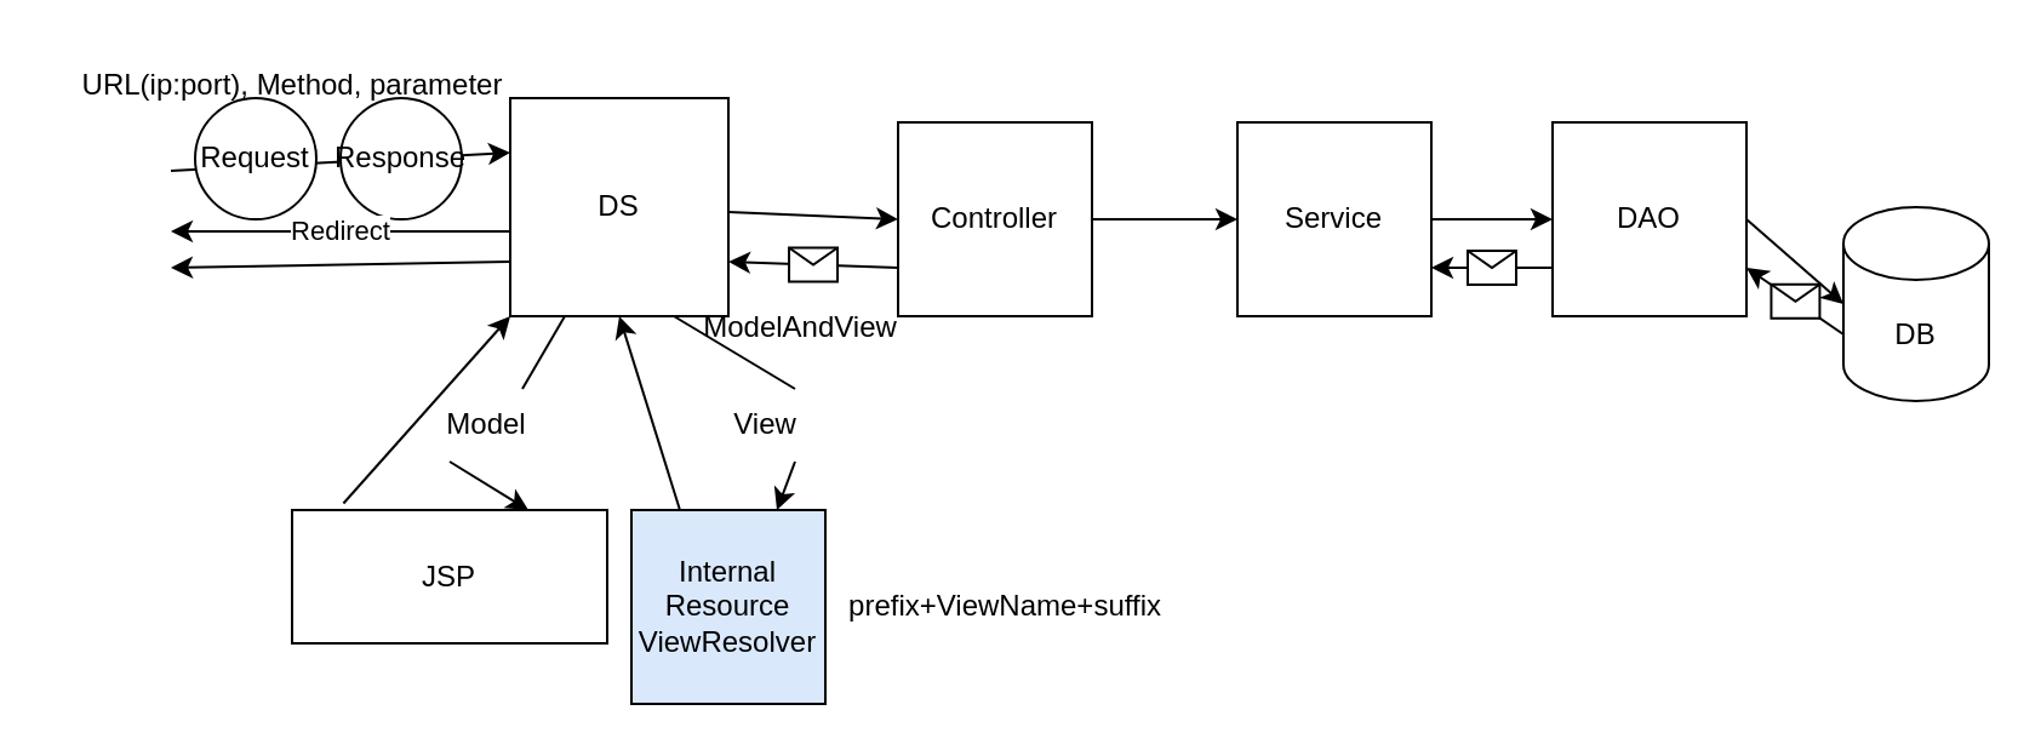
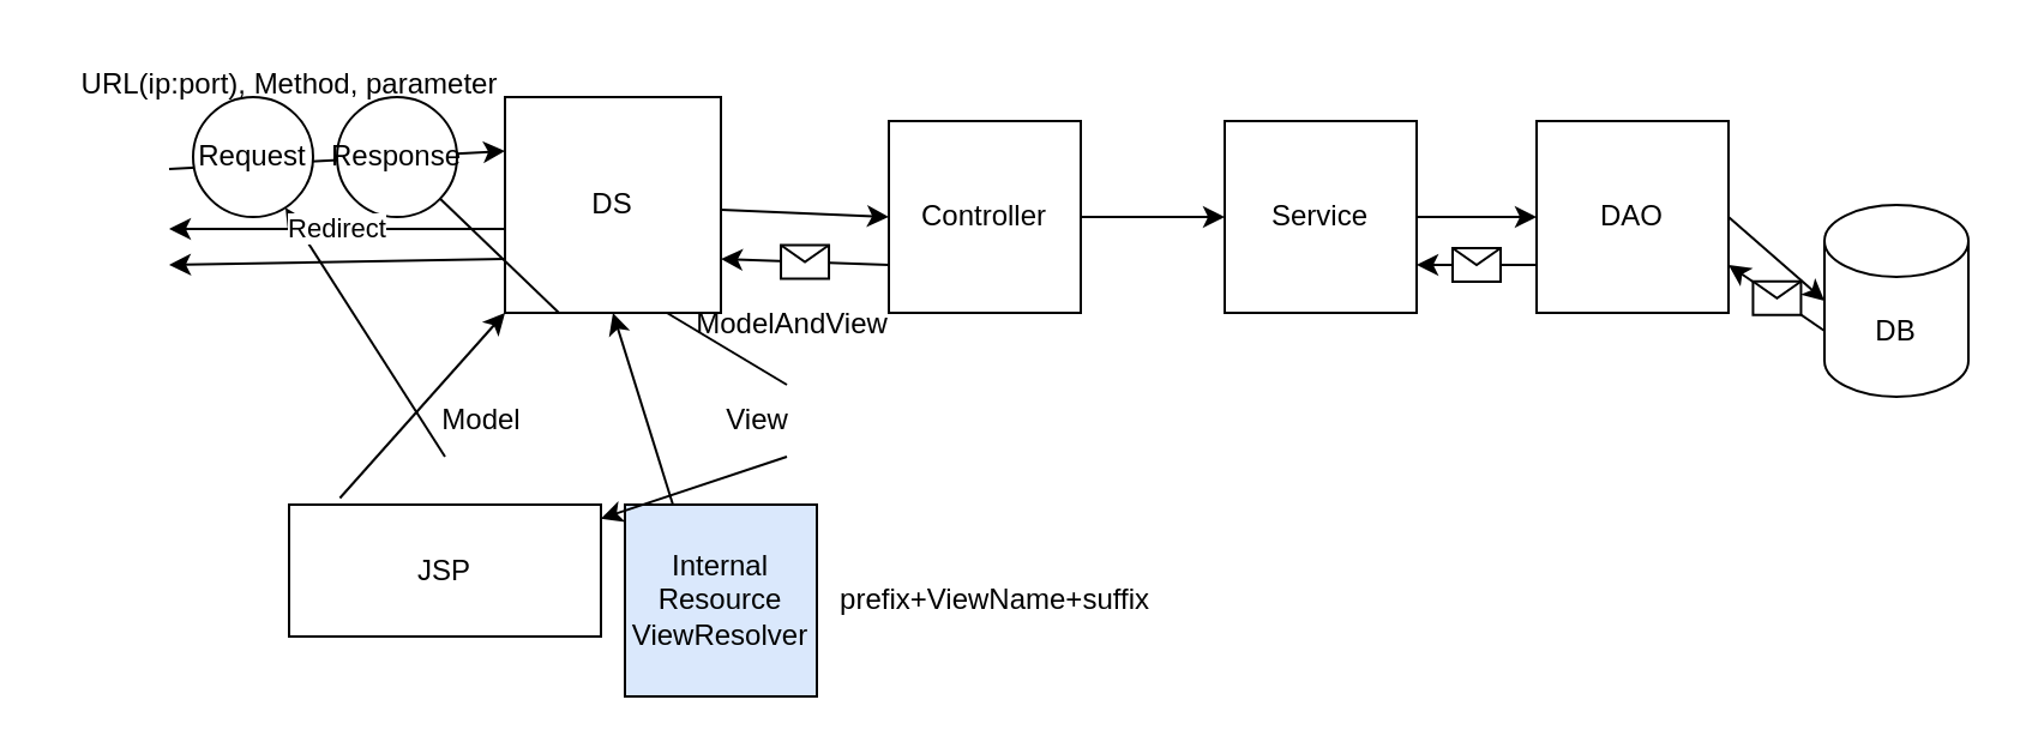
  <mxCell id="0" />
  <mxCell id="1" parent="0" />
  <mxCell id="2" value="DB" style="shape=cylinder3;whiteSpace=wrap;html=1;boundedLbl=1;backgroundOutline=1;size=15;" vertex="1" parent="1"><mxGeometry x="760" y="85" width="60" height="80" as="geometry" /></mxCell>
  <mxCell id="3" value="DAO" style="whiteSpace=wrap;html=1;aspect=fixed;" vertex="1" parent="1"><mxGeometry x="640" y="50" width="80" height="80" as="geometry" /></mxCell>
  <mxCell id="4" value="Service" style="whiteSpace=wrap;html=1;aspect=fixed;" vertex="1" parent="1"><mxGeometry x="510" y="50" width="80" height="80" as="geometry" /></mxCell>
  <mxCell id="5" value="Controller" style="whiteSpace=wrap;html=1;aspect=fixed;" vertex="1" parent="1"><mxGeometry x="370" y="50" width="80" height="80" as="geometry" /></mxCell>
  <mxCell id="6" value="JSP" style="whiteSpace=wrap;html=1;aspect=fixed;" vertex="1" parent="1"><mxGeometry x="120" y="210" width="130" height="55" as="geometry" /></mxCell>
  <mxCell id="7" value="DS" style="whiteSpace=wrap;html=1;aspect=fixed;" vertex="1" parent="1"><mxGeometry x="210" y="40" width="90" height="90" as="geometry" /></mxCell>
  <mxCell id="8" value="Internal&lt;br&gt;Resource&lt;br&gt;ViewResolver" style="whiteSpace=wrap;html=1;aspect=fixed;fillColor=#dae8fc;" vertex="1" parent="1"><mxGeometry x="260" y="210" width="80" height="80" as="geometry" /></mxCell>
  <mxCell id="9" value="" style="endArrow=classic;html=1;rounded=0;" edge="1" parent="1" source="7"><mxGeometry width="50" height="50" relative="1" as="geometry"><mxPoint x="380" y="140" as="sourcePoint" /><mxPoint x="370" y="90" as="targetPoint" /></mxGeometry></mxCell>
  <mxCell id="10" value="" style="endArrow=classic;html=1;rounded=0;" edge="1" parent="1" source="5"><mxGeometry width="50" height="50" relative="1" as="geometry"><mxPoint x="490" y="140" as="sourcePoint" /><mxPoint x="510" y="90" as="targetPoint" /></mxGeometry></mxCell>
  <mxCell id="11" value="" style="endArrow=classic;html=1;rounded=0;" edge="1" parent="1" source="4"><mxGeometry width="50" height="50" relative="1" as="geometry"><mxPoint x="630" y="140" as="sourcePoint" /><mxPoint x="640" y="90" as="targetPoint" /></mxGeometry></mxCell>
  <mxCell id="12" value="" style="endArrow=classic;html=1;rounded=0;exitX=1;exitY=0.5;exitDx=0;exitDy=0;entryX=0;entryY=0.5;entryDx=0;entryDy=0;entryPerimeter=0;" edge="1" parent="1" source="3" target="2"><mxGeometry width="50" height="50" relative="1" as="geometry"><mxPoint x="450" y="280" as="sourcePoint" /><mxPoint x="500" y="230" as="targetPoint" /></mxGeometry></mxCell>
  <mxCell id="13" value="" style="endArrow=classic;html=1;rounded=0;exitX=0;exitY=0;exitDx=0;exitDy=52.5;exitPerimeter=0;entryX=1;entryY=0.75;entryDx=0;entryDy=0;" edge="1" parent="1" source="2" target="3"><mxGeometry relative="1" as="geometry"><mxPoint x="430" y="260" as="sourcePoint" /><mxPoint x="530" y="260" as="targetPoint" /></mxGeometry></mxCell>
  <mxCell id="14" value="" style="shape=message;html=1;outlineConnect=0;" vertex="1" parent="13"><mxGeometry width="20" height="14" relative="1" as="geometry"><mxPoint x="-10" y="-7" as="offset" /></mxGeometry></mxCell>
  <mxCell id="15" value="" style="endArrow=classic;html=1;rounded=0;exitX=0;exitY=0.75;exitDx=0;exitDy=0;entryX=1;entryY=0.75;entryDx=0;entryDy=0;" edge="1" parent="1" source="3" target="4"><mxGeometry relative="1" as="geometry"><mxPoint x="560" y="260" as="sourcePoint" /><mxPoint x="660" y="260" as="targetPoint" /></mxGeometry></mxCell>
  <mxCell id="16" value="" style="shape=message;html=1;outlineConnect=0;" vertex="1" parent="15"><mxGeometry width="20" height="14" relative="1" as="geometry"><mxPoint x="-10" y="-7" as="offset" /></mxGeometry></mxCell>
  <mxCell id="17" value="" style="endArrow=classic;html=1;rounded=0;exitX=0;exitY=0.75;exitDx=0;exitDy=0;entryX=1;entryY=0.75;entryDx=0;entryDy=0;" edge="1" parent="1" source="5" target="7"><mxGeometry relative="1" as="geometry"><mxPoint x="430" y="260" as="sourcePoint" /><mxPoint x="530" y="260" as="targetPoint" /></mxGeometry></mxCell>
  <mxCell id="18" value="" style="shape=message;html=1;outlineConnect=0;" vertex="1" parent="17"><mxGeometry width="20" height="14" relative="1" as="geometry"><mxPoint x="-10" y="-7" as="offset" /></mxGeometry></mxCell>
  <mxCell id="19" value="ModelAndView" style="text;html=1;strokeColor=none;fillColor=none;align=center;verticalAlign=middle;whiteSpace=wrap;rounded=0;" vertex="1" parent="1"><mxGeometry x="300" y="120" width="60" height="30" as="geometry" /></mxCell>
- <mxCell id="20" value="" style="endArrow=classic;html=1;rounded=0;exitX=0.75;exitY=1;exitDx=0;exitDy=0;entryX=0.75;entryY=0;entryDx=0;entryDy=0;startArrow=none;" edge="1" parent="1" source="28" target="8"><mxGeometry width="50" height="50" relative="1" as="geometry"><mxPoint x="450" y="80" as="sourcePoint" /><mxPoint x="500" y="30" as="targetPoint" /></mxGeometry></mxCell>
+ <mxCell id="20" value="" style="endArrow=classic;html=1;rounded=0;exitX=0.75;exitY=1;exitDx=0;exitDy=0;startArrow=none;" edge="1" parent="1" source="28" target="6"><mxGeometry width="50" height="50" relative="1" as="geometry"><mxPoint x="450" y="80" as="sourcePoint" /><mxPoint x="500" y="30" as="targetPoint" /></mxGeometry></mxCell>
  <mxCell id="21" value="prefix+ViewName+suffix" style="text;html=1;align=center;verticalAlign=middle;resizable=0;points=[];autosize=1;strokeColor=none;fillColor=none;" vertex="1" parent="1"><mxGeometry x="339" y="235" width="150" height="30" as="geometry" /></mxCell>
  <mxCell id="22" value="" style="endArrow=classic;html=1;rounded=0;exitX=0.25;exitY=0;exitDx=0;exitDy=0;entryX=0.5;entryY=1;entryDx=0;entryDy=0;" edge="1" parent="1" source="8" target="7"><mxGeometry width="50" height="50" relative="1" as="geometry"><mxPoint x="450" y="80" as="sourcePoint" /><mxPoint x="500" y="30" as="targetPoint" /></mxGeometry></mxCell>
- <mxCell id="23" value="" style="endArrow=classic;html=1;rounded=0;exitX=0.25;exitY=1;exitDx=0;exitDy=0;entryX=0.75;entryY=0;entryDx=0;entryDy=0;startArrow=none;" edge="1" parent="1" source="26" target="6"><mxGeometry width="50" height="50" relative="1" as="geometry"><mxPoint x="90" y="180" as="sourcePoint" /><mxPoint x="140" y="130" as="targetPoint" /></mxGeometry></mxCell>
+ <mxCell id="23" value="" style="endArrow=classic;html=1;rounded=0;exitX=0.25;exitY=1;exitDx=0;exitDy=0;startArrow=none;" edge="1" parent="1" source="26" target="32"><mxGeometry width="50" height="50" relative="1" as="geometry"><mxPoint x="90" y="180" as="sourcePoint" /><mxPoint x="140" y="130" as="targetPoint" /></mxGeometry></mxCell>
  <mxCell id="24" value="" style="endArrow=classic;html=1;rounded=0;exitX=0.163;exitY=-0.05;exitDx=0;exitDy=0;exitPerimeter=0;entryX=0;entryY=1;entryDx=0;entryDy=0;" edge="1" parent="1" source="6" target="7"><mxGeometry width="50" height="50" relative="1" as="geometry"><mxPoint x="450" y="80" as="sourcePoint" /><mxPoint x="500" y="30" as="targetPoint" /></mxGeometry></mxCell>
- <mxCell id="25" value="" style="endArrow=none;html=1;rounded=0;exitX=0.25;exitY=1;exitDx=0;exitDy=0;entryX=0.75;entryY=0;entryDx=0;entryDy=0;" edge="1" parent="1" source="7" target="26"><mxGeometry width="50" height="50" relative="1" as="geometry"><mxPoint x="220" y="130" as="sourcePoint" /><mxPoint x="180" y="210" as="targetPoint" /></mxGeometry></mxCell>
+ <mxCell id="25" value="" style="endArrow=none;html=1;rounded=0;exitX=0.25;exitY=1;exitDx=0;exitDy=0;" edge="1" parent="1" source="7" target="33"><mxGeometry width="50" height="50" relative="1" as="geometry"><mxPoint x="220" y="130" as="sourcePoint" /><mxPoint x="180" y="210" as="targetPoint" /></mxGeometry></mxCell>
  <mxCell id="26" value="Model" style="text;html=1;align=center;verticalAlign=middle;resizable=0;points=[];autosize=1;strokeColor=none;fillColor=none;" vertex="1" parent="1"><mxGeometry x="170" y="160" width="60" height="30" as="geometry" /></mxCell>
  <mxCell id="27" value="" style="endArrow=none;html=1;rounded=0;exitX=0.75;exitY=1;exitDx=0;exitDy=0;entryX=0.75;entryY=0;entryDx=0;entryDy=0;" edge="1" parent="1" source="7" target="28"><mxGeometry width="50" height="50" relative="1" as="geometry"><mxPoint x="260" y="130" as="sourcePoint" /><mxPoint x="320" y="210" as="targetPoint" /></mxGeometry></mxCell>
  <mxCell id="28" value="View" style="text;html=1;align=center;verticalAlign=middle;resizable=0;points=[];autosize=1;strokeColor=none;fillColor=none;" vertex="1" parent="1"><mxGeometry x="290" y="160" width="50" height="30" as="geometry" /></mxCell>
  <mxCell id="29" value="" style="endArrow=classic;html=1;rounded=0;exitX=0;exitY=0.75;exitDx=0;exitDy=0;" edge="1" parent="1" source="7"><mxGeometry width="50" height="50" relative="1" as="geometry"><mxPoint x="70" y="150" as="sourcePoint" /><mxPoint x="70" y="110" as="targetPoint" /></mxGeometry></mxCell>
  <mxCell id="30" value="" style="endArrow=classic;html=1;rounded=0;entryX=0;entryY=0.25;entryDx=0;entryDy=0;" edge="1" parent="1" target="7"><mxGeometry width="50" height="50" relative="1" as="geometry"><mxPoint x="70" y="70" as="sourcePoint" /><mxPoint x="110" y="20" as="targetPoint" /></mxGeometry></mxCell>
  <mxCell id="31" value="URL(ip:port), Method, parameter" style="text;html=1;align=center;verticalAlign=middle;resizable=0;points=[];autosize=1;strokeColor=none;fillColor=none;" vertex="1" parent="1"><mxGeometry y="20" width="200" height="30" as="geometry" x="20" /></mxCell>
  <mxCell id="32" value="Request" style="ellipse;whiteSpace=wrap;html=1;aspect=fixed;" vertex="1" parent="1"><mxGeometry x="80" y="40" width="50" height="50" as="geometry" /></mxCell>
  <mxCell id="33" value="Response" style="ellipse;whiteSpace=wrap;html=1;aspect=fixed;" vertex="1" parent="1"><mxGeometry x="140" y="40" width="50" height="50" as="geometry" /></mxCell>
  <mxCell id="34" value="Redirect" style="endArrow=classic;html=1;rounded=0;exitX=0;exitY=0.611;exitDx=0;exitDy=0;exitPerimeter=0;" edge="1" parent="1" source="7"><mxGeometry relative="1" as="geometry"><mxPoint x="400" y="50" as="sourcePoint" /><mxPoint x="70" y="95" as="targetPoint" /><mxPoint as="offset" /></mxGeometry></mxCell>
